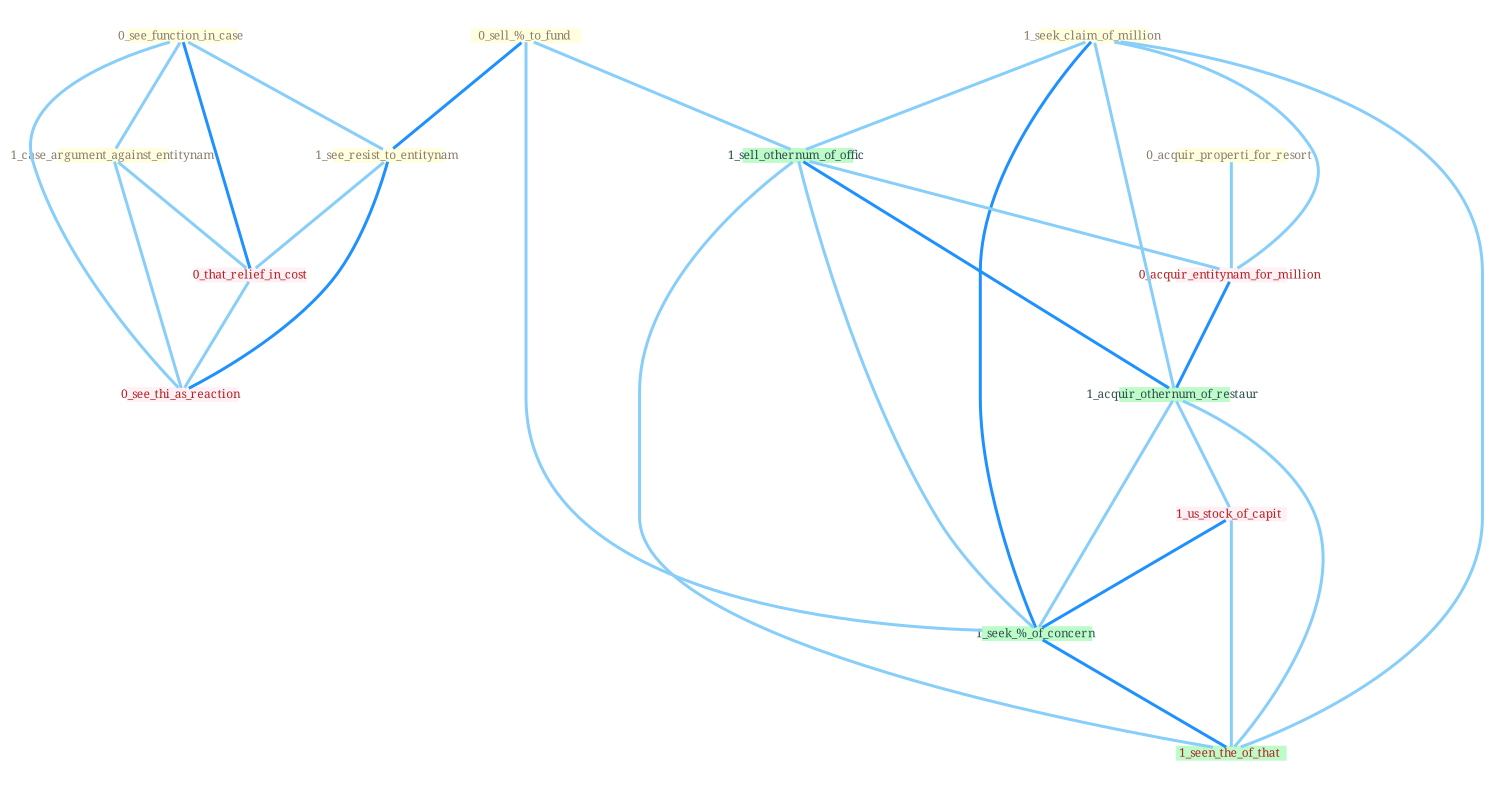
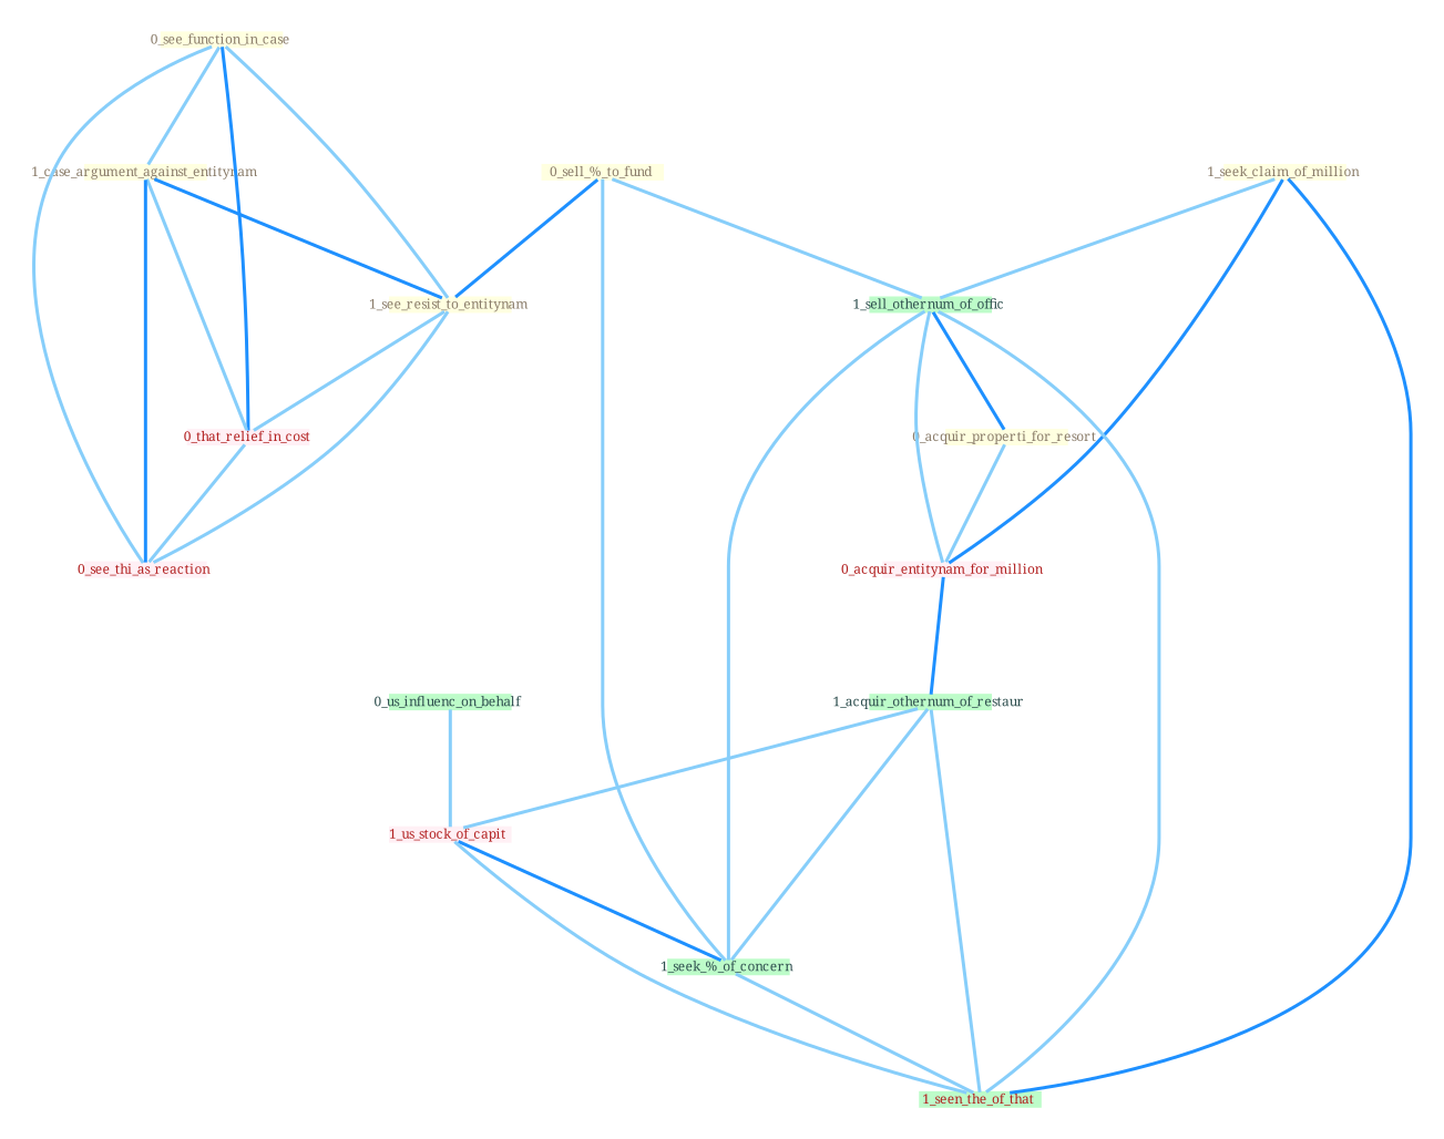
  graph {
    fontname="Noto Serif"
    node [color="#ffffe0" fixedsize=true fontcolor="#8b7d6b" fontname="Noto Serif" fontsize=4 shape=polygon style=filled]
    edge [color="#87cefa" fontname="Noto Serif" w=1]
    "0_sell_%_to_fund " [height=.06 width=.5]
    "0_see_function_in_case " [height=.06 width=.5]
    n3 [height=.06 label="1_case_argument_against_entitynam" width=.5]
    "0_acquir_properti_for_resort " [height=.06 width=.5]
    "1_seek_claim_of_million " [height=.06 width=.5]
    "1_see_resist_to_entitynam " [height=.06 width=.5]
    "0_acquir_entitynam_for_million " [color="#fff0f5" fontcolor="#b22222" height=.06 width=.5]
    n8 [color="#fff0f5" fontcolor="#b22222" height=.06 label="0_that_relief_in_cost" width=.5]
    "0_see_thi_as_reaction " [color="#fff0f5" fontcolor="#b22222" height=.06 width=.5]
    "1_us_stock_of_capit " [color="#fff0f5" fontcolor="#b22222" height=.06 width=.5]
    "1_sell_othernum_of_offic " [color="#BDFCC9" fontcolor="#2f4f4f" height=.06 width=.5]
    "1_seek_%_of_concern " [color="#BDFCC9" fontcolor="#2f4f4f" height=.06 width=.5]
    "1_acquir_othernum_of_restaur " [color="#BDFCC9" fontcolor="#2f4f4f" height=.06 width=.5]
    "1_seen_the_of_that " [color="#BDFCC9" fontcolor="#b22222" height=.06 width=.5]
+   "0_us_influenc_on_behalf " [color="#BDFCC9" fontcolor="#2f4f4f" height=.06 width=.5]
    subgraph sub_1 {
      "0_sell_%_to_fund "
      "0_see_function_in_case "
      n3
      "0_acquir_properti_for_resort "
      "1_seek_claim_of_million "
      "1_see_resist_to_entitynam "
    }
    subgraph sub_2 {
      "0_acquir_entitynam_for_million "
      n8
      "0_see_thi_as_reaction "
      "1_us_stock_of_capit "
    }
    "0_sell_%_to_fund " -- "1_see_resist_to_entitynam " [color="#1e90ff"]
    "0_sell_%_to_fund " -- "1_sell_othernum_of_offic "
    "0_sell_%_to_fund " -- "1_seek_%_of_concern "
    "0_see_function_in_case " -- n3
    "0_see_function_in_case " -- "1_see_resist_to_entitynam "
    "0_see_function_in_case " -- n8 [color="#1e90ff" w=2]
    "0_see_function_in_case " -- "0_see_thi_as_reaction "
+   n3 -- "1_see_resist_to_entitynam " [color="#1e90ff" w=2]
    n3 -- n8
-   n3 -- "0_see_thi_as_reaction "
+   n3 -- "0_see_thi_as_reaction " [color="#1e90ff"]
    "0_acquir_properti_for_resort " -- "0_acquir_entitynam_for_million " [w=2]
-   "1_seek_claim_of_million " -- "0_acquir_entitynam_for_million "
+   "1_seek_claim_of_million " -- "0_acquir_entitynam_for_million " [color="#1e90ff"]
    "1_seek_claim_of_million " -- "1_sell_othernum_of_offic "
-   "1_seek_claim_of_million " -- "1_seek_%_of_concern " [color="#1e90ff" w=2]
-   "1_seek_claim_of_million " -- "1_acquir_othernum_of_restaur "
-   "1_seek_claim_of_million " -- "1_seen_the_of_that "
+   "1_seek_claim_of_million " -- "1_seen_the_of_that " [color="#1e90ff"]
    "1_see_resist_to_entitynam " -- n8
-   "1_see_resist_to_entitynam " -- "0_see_thi_as_reaction " [color="#1e90ff"]
+   "1_see_resist_to_entitynam " -- "0_see_thi_as_reaction "
    "0_acquir_entitynam_for_million " -- "1_acquir_othernum_of_restaur " [color="#1e90ff"]
    n8 -- "0_see_thi_as_reaction "
    "1_us_stock_of_capit " -- "1_seek_%_of_concern " [color="#1e90ff"]
    "1_us_stock_of_capit " -- "1_seen_the_of_that "
    "1_sell_othernum_of_offic " -- "0_acquir_entitynam_for_million "
    "1_sell_othernum_of_offic " -- "1_seek_%_of_concern "
-   "1_sell_othernum_of_offic " -- "1_acquir_othernum_of_restaur " [color="#1e90ff" w=2]
+   "1_sell_othernum_of_offic " -- "0_acquir_properti_for_resort " [color="#1e90ff" w=2]
    "1_sell_othernum_of_offic " -- "1_seen_the_of_that "
-   "1_seek_%_of_concern " -- "1_seen_the_of_that " [color="#1e90ff"]
+   "1_seek_%_of_concern " -- "1_seen_the_of_that "
    "1_acquir_othernum_of_restaur " -- "1_us_stock_of_capit "
    "1_acquir_othernum_of_restaur " -- "1_seek_%_of_concern "
    "1_acquir_othernum_of_restaur " -- "1_seen_the_of_that "
+   "0_us_influenc_on_behalf " -- "1_us_stock_of_capit "
  }
